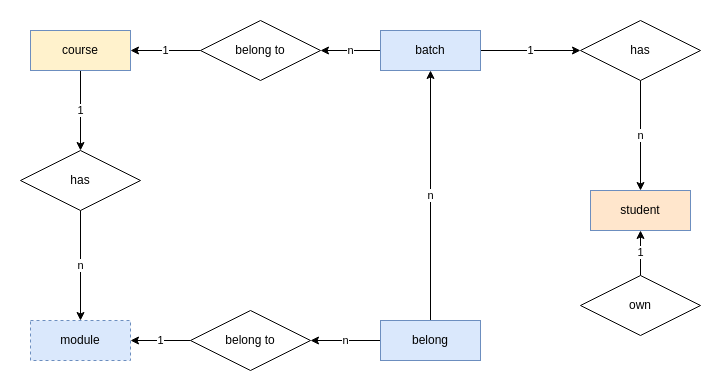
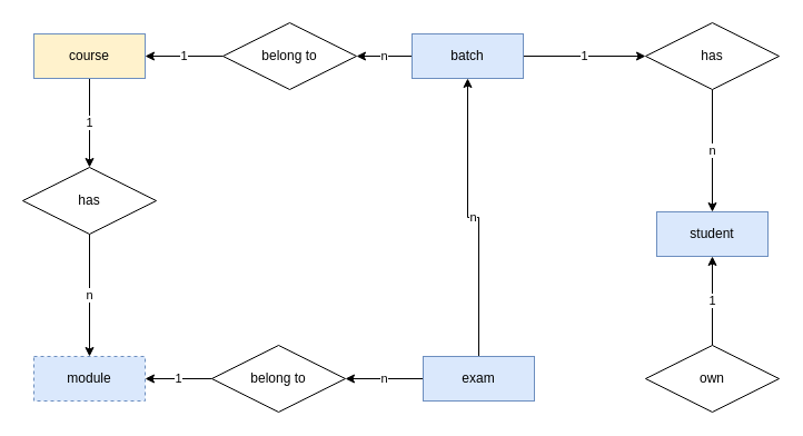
  <mxCell id="0" />
  <mxCell id="1" parent="0" />
  <mxCell id="2" value="1" style="edgeStyle=orthogonalEdgeStyle;rounded=0;orthogonalLoop=1;jettySize=auto;html=1;" edge="1" parent="1" source="3" target="17"><mxGeometry relative="1" as="geometry" /></mxCell>
  <mxCell id="3" value="course" style="whiteSpace=wrap;html=1;align=center;fillColor=#fff2cc;strokeColor=#6c8ebf;" vertex="1" parent="1"><mxGeometry x="30" y="30" width="100" height="40" as="geometry" /></mxCell>
  <mxCell id="4" value="n" style="edgeStyle=orthogonalEdgeStyle;rounded=0;orthogonalLoop=1;jettySize=auto;html=1;" edge="1" parent="1" source="6" target="13"><mxGeometry relative="1" as="geometry" /></mxCell>
  <mxCell id="5" value="1" style="edgeStyle=orthogonalEdgeStyle;rounded=0;orthogonalLoop=1;jettySize=auto;html=1;" edge="1" parent="1" source="6" target="15"><mxGeometry relative="1" as="geometry" /></mxCell>
- <mxCell id="6" value="batch" style="whiteSpace=wrap;html=1;align=center;fillColor=#dae8fc;strokeColor=#6c8ebf;" vertex="1" parent="1"><mxGeometry x="380" y="30" width="100" height="40" as="geometry" /></mxCell>
- <mxCell id="7" value="student" style="whiteSpace=wrap;html=1;align=center;fillColor=#ffe6cc;strokeColor=#6c8ebf;" vertex="1" parent="1"><mxGeometry x="590" y="190" width="100" height="40" as="geometry" /></mxCell>
+ <mxCell id="6" value="batch" style="whiteSpace=wrap;html=1;align=center;fillColor=#dae8fc;strokeColor=#6c8ebf;" vertex="1" parent="1"><mxGeometry x="370" y="30" width="100" height="40" as="geometry" /></mxCell>
+ <mxCell id="7" value="student" style="whiteSpace=wrap;html=1;align=center;fillColor=#dae8fc;strokeColor=#6c8ebf;" vertex="1" parent="1"><mxGeometry x="590" y="190" width="100" height="40" as="geometry" /></mxCell>
  <mxCell id="8" value="module" style="whiteSpace=wrap;html=1;align=center;fillColor=#dae8fc;strokeColor=#6c8ebf;dashed=1;" vertex="1" parent="1"><mxGeometry x="30" y="320" width="100" height="40" as="geometry" /></mxCell>
  <mxCell id="9" value="n" style="edgeStyle=orthogonalEdgeStyle;rounded=0;orthogonalLoop=1;jettySize=auto;html=1;" edge="1" parent="1" source="11" target="19"><mxGeometry relative="1" as="geometry" /></mxCell>
  <mxCell id="10" value="n" style="edgeStyle=orthogonalEdgeStyle;rounded=0;orthogonalLoop=1;jettySize=auto;html=1;" edge="1" parent="1" source="11" target="6"><mxGeometry relative="1" as="geometry" /></mxCell>
- <mxCell id="11" value="belong" style="whiteSpace=wrap;html=1;align=center;fillColor=#dae8fc;strokeColor=#6c8ebf;" vertex="1" parent="1"><mxGeometry x="380" y="320" width="100" height="40" as="geometry" /></mxCell>
+ <mxCell id="11" value="exam" style="whiteSpace=wrap;html=1;align=center;fillColor=#dae8fc;strokeColor=#6c8ebf;" vertex="1" parent="1"><mxGeometry x="380" y="320" width="100" height="40" as="geometry" /></mxCell>
  <mxCell id="12" value="1" style="edgeStyle=orthogonalEdgeStyle;rounded=0;orthogonalLoop=1;jettySize=auto;html=1;" edge="1" parent="1" source="13" target="3"><mxGeometry relative="1" as="geometry" /></mxCell>
  <mxCell id="13" value="belong to" style="shape=rhombus;perimeter=rhombusPerimeter;whiteSpace=wrap;html=1;align=center;" vertex="1" parent="1"><mxGeometry x="200" y="20" width="120" height="60" as="geometry" /></mxCell>
  <mxCell id="14" value="n" style="edgeStyle=orthogonalEdgeStyle;rounded=0;orthogonalLoop=1;jettySize=auto;html=1;" edge="1" parent="1" source="15" target="7"><mxGeometry relative="1" as="geometry" /></mxCell>
  <mxCell id="15" value="has" style="shape=rhombus;perimeter=rhombusPerimeter;whiteSpace=wrap;html=1;align=center;" vertex="1" parent="1"><mxGeometry x="580" y="20" width="120" height="60" as="geometry" /></mxCell>
  <mxCell id="16" value="n" style="edgeStyle=orthogonalEdgeStyle;rounded=0;orthogonalLoop=1;jettySize=auto;html=1;" edge="1" parent="1" source="17" target="8"><mxGeometry relative="1" as="geometry" /></mxCell>
  <mxCell id="17" value="has" style="shape=rhombus;perimeter=rhombusPerimeter;whiteSpace=wrap;html=1;align=center;" vertex="1" parent="1"><mxGeometry x="20" y="150" width="120" height="60" as="geometry" /></mxCell>
  <mxCell id="18" value="1" style="edgeStyle=orthogonalEdgeStyle;rounded=0;orthogonalLoop=1;jettySize=auto;html=1;" edge="1" parent="1" source="19" target="8"><mxGeometry relative="1" as="geometry" /></mxCell>
  <mxCell id="19" value="belong to" style="shape=rhombus;perimeter=rhombusPerimeter;whiteSpace=wrap;html=1;align=center;" vertex="1" parent="1"><mxGeometry x="190" y="310" width="120" height="60" as="geometry" /></mxCell>
  <mxCell id="20" value="1" style="edgeStyle=orthogonalEdgeStyle;rounded=0;orthogonalLoop=1;jettySize=auto;html=1;" edge="1" parent="1" source="21" target="7"><mxGeometry relative="1" as="geometry" /></mxCell>
- <mxCell id="21" value="own" style="shape=rhombus;perimeter=rhombusPerimeter;whiteSpace=wrap;html=1;align=center;" vertex="1" parent="1"><mxGeometry x="580" y="275" width="120" height="60" as="geometry" /></mxCell>
+ <mxCell id="21" value="own" style="shape=rhombus;perimeter=rhombusPerimeter;whiteSpace=wrap;html=1;align=center;" vertex="1" parent="1"><mxGeometry x="580" y="310" width="120" height="60" as="geometry" /></mxCell>
